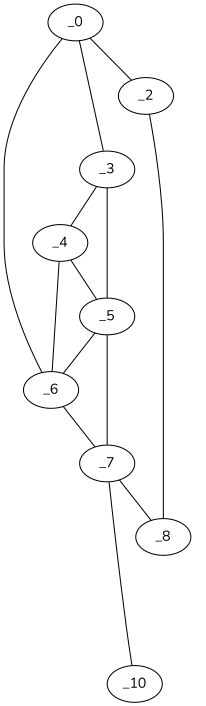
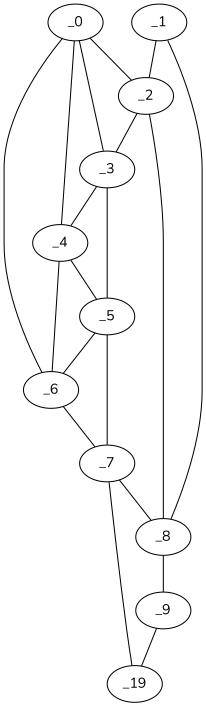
  graph {
    fontname=Nunito
    node [fontname=Nunito]
    edge [fontname=Nunito valence=1]
    _0 [x=19 y=23]
    _2 [x=36 y=74]
    _3 [x=38 y=26]
    _4 [x=39 y=22]
    _6 [x=45 y=14]
+   _1 [x=32 y=80]
    _8 [x=110 y=29]
    _5 [x=43 y=21]
    _7 [x=71 y=9]
-   _10 [x=118 y=8]
+   _9 [x=114 y=18]
+   _10 [x=118 y=8 label=_19]
    _0 -- _2
    _0 -- _3 [valence=2]
+   _0 -- _4
    _0 -- _6
+   _2 -- _3
    _2 -- _8 [valence=2]
    _3 -- _4 [valence=2]
    _3 -- _5
    _4 -- _6
    _4 -- _5 [valence=2]
    _6 -- _7
+   _1 -- _2
+   _1 -- _8
+   _8 -- _9 [valence=2]
    _5 -- _6 [valence=2]
    _5 -- _7 [valence=2]
    _7 -- _8 [valence=2]
    _7 -- _10
+   _9 -- _10 [valence=2]
  }
